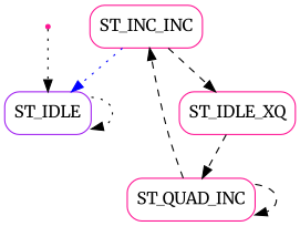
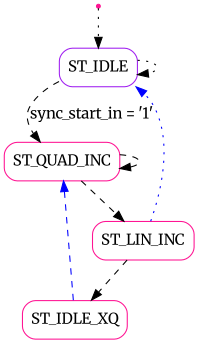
  digraph {
    fontname=Merriweather
    node [color=deeppink fontname=Merriweather shape=Mrecord]
    edge [color=black fontname=Merriweather style=dashed]
    n1 [label=start shape=point]
    ST_IDLE [color=purple]
    ST_QUAD_INC
-   ST_LIN_INC [label=ST_INC_INC]
+   ST_LIN_INC
    n5 [label=ST_IDLE_XQ]
    n1 -> ST_IDLE [style=dotted]
    ST_IDLE -> ST_IDLE [style=dotted]
+   ST_IDLE -> ST_QUAD_INC [label="sync_start_in = '1'"]
    ST_QUAD_INC -> ST_QUAD_INC
    ST_QUAD_INC -> ST_LIN_INC
    ST_LIN_INC -> ST_IDLE [color=blue style=dotted]
    ST_LIN_INC -> n5
-   n5 -> ST_QUAD_INC
+   n5 -> ST_QUAD_INC [color=blue]
  }
